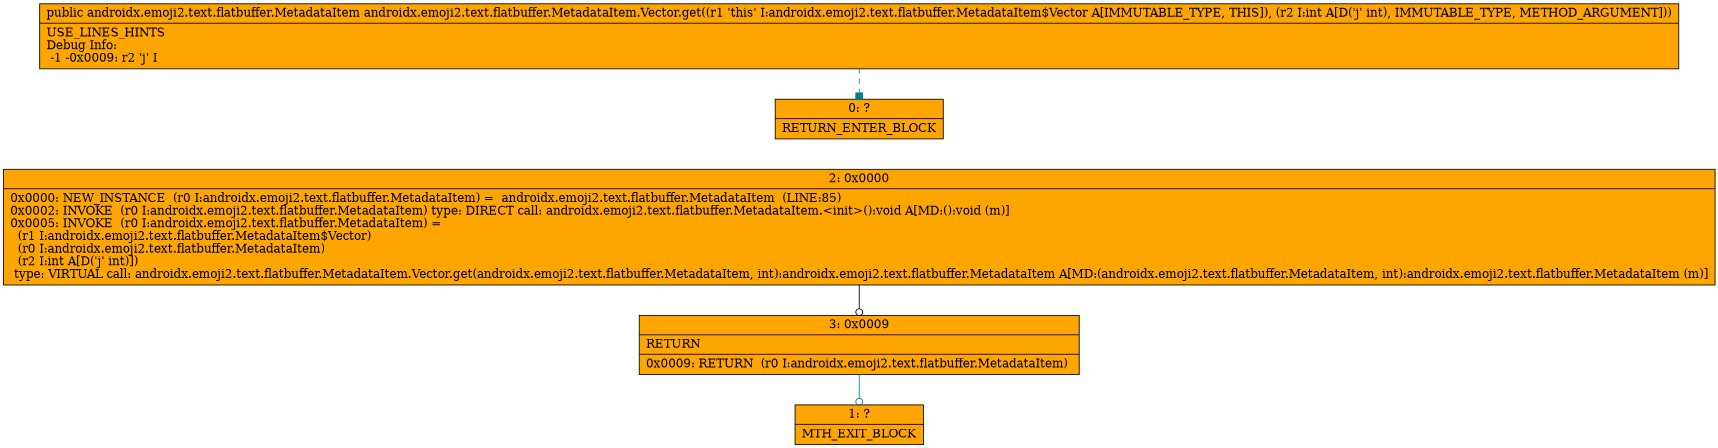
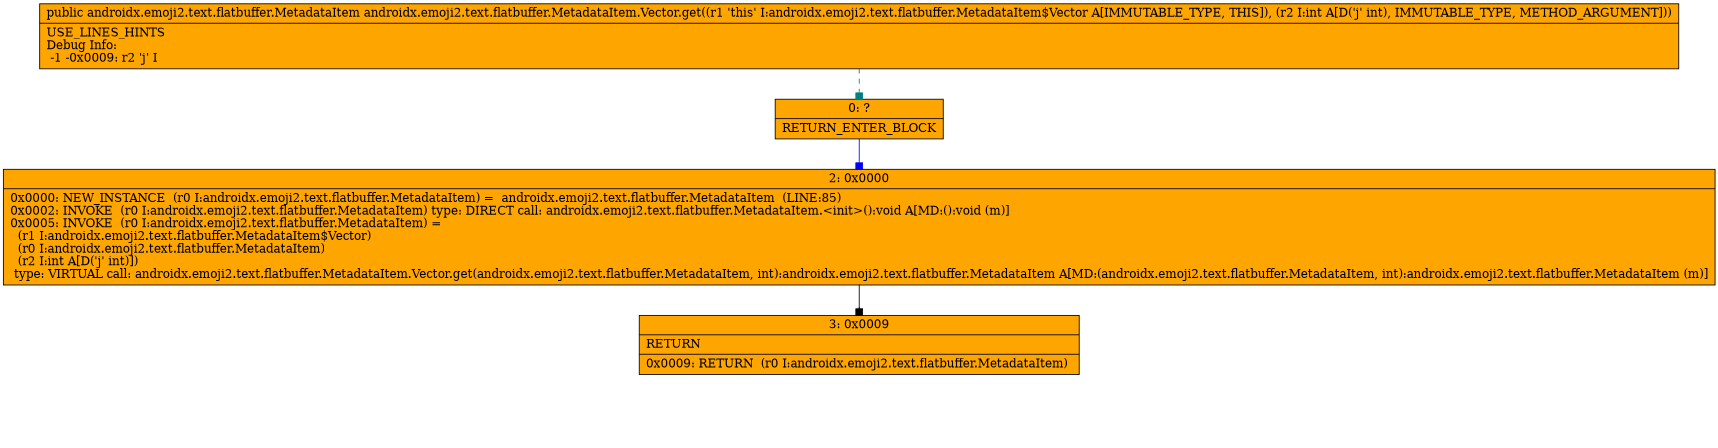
  digraph {
    node [fillcolor=orange shape=record style=filled]
    edge [arrowhead=box color=teal style=solid]
    n1 [label="{0\:\ ?|RETURN_ENTER_BLOCK\l}"]
    n2 [label="{2\:\ 0x0000|0x0000: NEW_INSTANCE  (r0 I:androidx.emoji2.text.flatbuffer.MetadataItem) =  androidx.emoji2.text.flatbuffer.MetadataItem  (LINE:85)\l0x0002: INVOKE  (r0 I:androidx.emoji2.text.flatbuffer.MetadataItem) type: DIRECT call: androidx.emoji2.text.flatbuffer.MetadataItem.\<init\>():void A[MD:():void (m)]\l0x0005: INVOKE  (r0 I:androidx.emoji2.text.flatbuffer.MetadataItem) = \l  (r1 I:androidx.emoji2.text.flatbuffer.MetadataItem$Vector)\l  (r0 I:androidx.emoji2.text.flatbuffer.MetadataItem)\l  (r2 I:int A[D('j' int)])\l type: VIRTUAL call: androidx.emoji2.text.flatbuffer.MetadataItem.Vector.get(androidx.emoji2.text.flatbuffer.MetadataItem, int):androidx.emoji2.text.flatbuffer.MetadataItem A[MD:(androidx.emoji2.text.flatbuffer.MetadataItem, int):androidx.emoji2.text.flatbuffer.MetadataItem (m)]\l}"]
    n3 [label="{3\:\ 0x0009|RETURN\l|0x0009: RETURN  (r0 I:androidx.emoji2.text.flatbuffer.MetadataItem) \l}"]
-   n4 [label="{1\:\ ?|MTH_EXIT_BLOCK\l}"]
    n5 [label="{public androidx.emoji2.text.flatbuffer.MetadataItem androidx.emoji2.text.flatbuffer.MetadataItem.Vector.get((r1 'this' I:androidx.emoji2.text.flatbuffer.MetadataItem$Vector A[IMMUTABLE_TYPE, THIS]), (r2 I:int A[D('j' int), IMMUTABLE_TYPE, METHOD_ARGUMENT]))  | USE_LINES_HINTS\lDebug Info:\l  \-1 \-0x0009: r2 'j' I\l}"]
-   n2 -> n3 [arrowhead=odot color=black]
-   n3 -> n4 [arrowhead=odot]
+   n1 -> n2 [color=blue]
+   n2 -> n3 [color=black]
    n5 -> n1 [style=dashed]
  }
